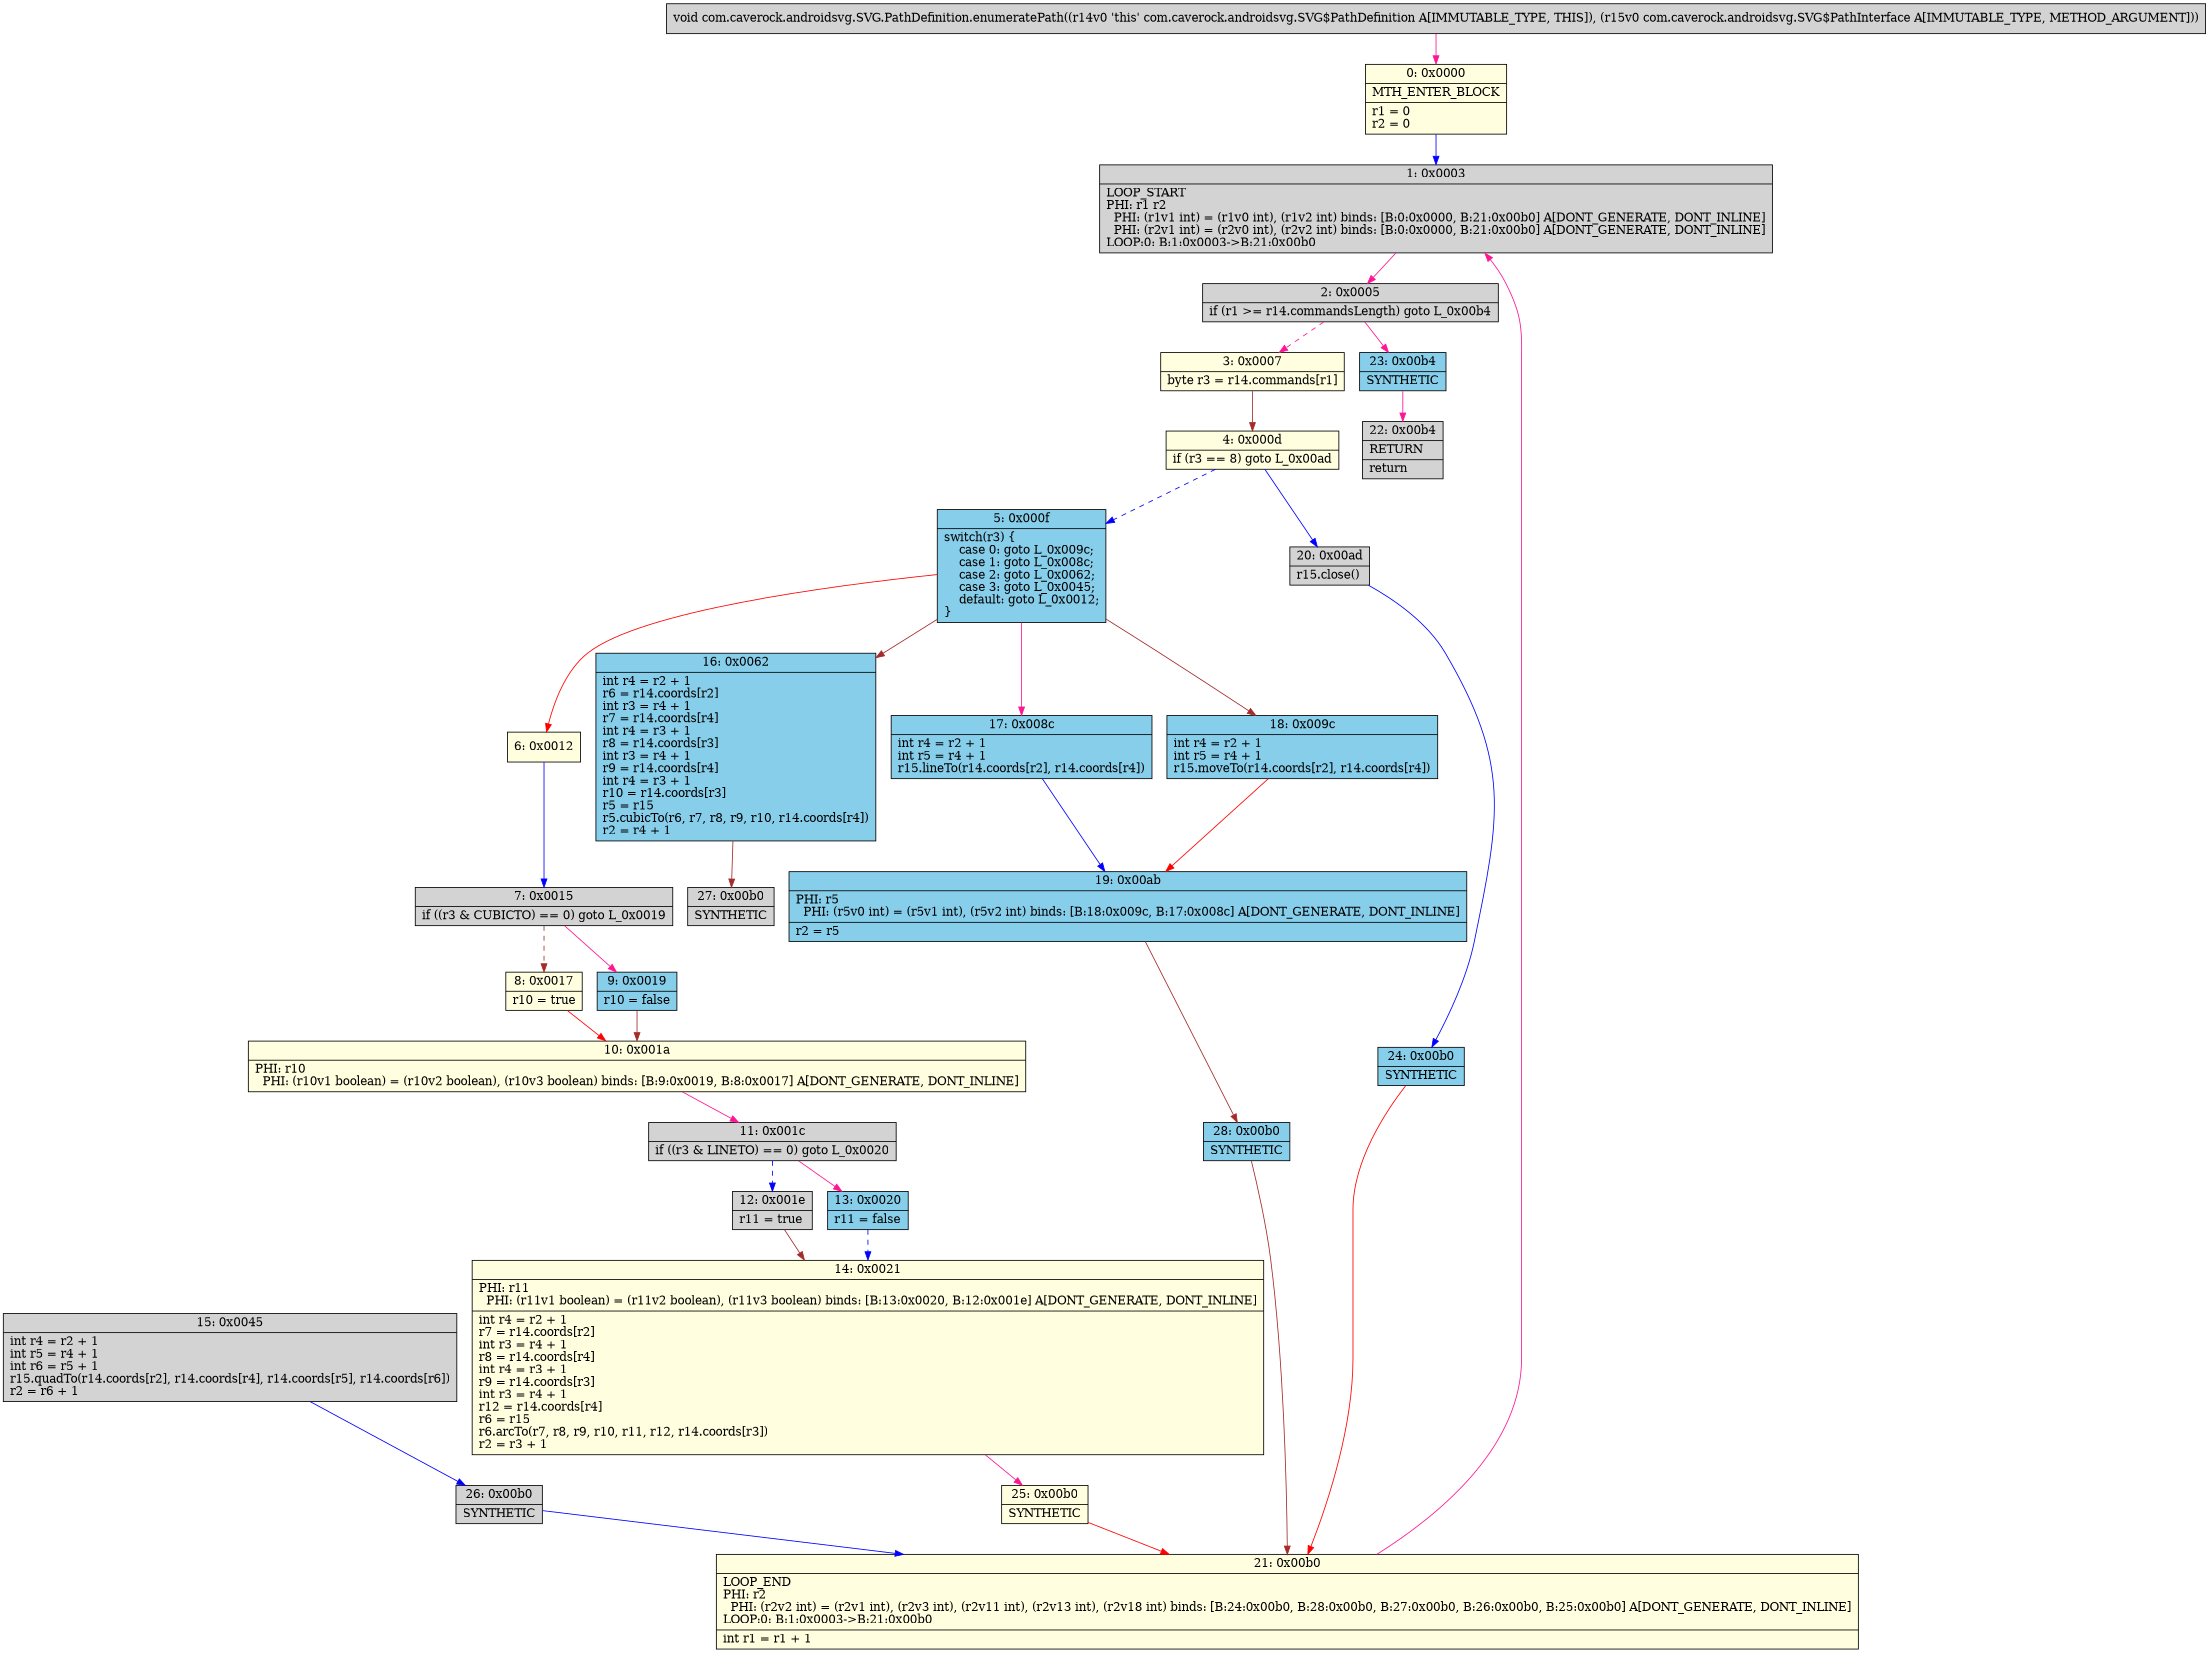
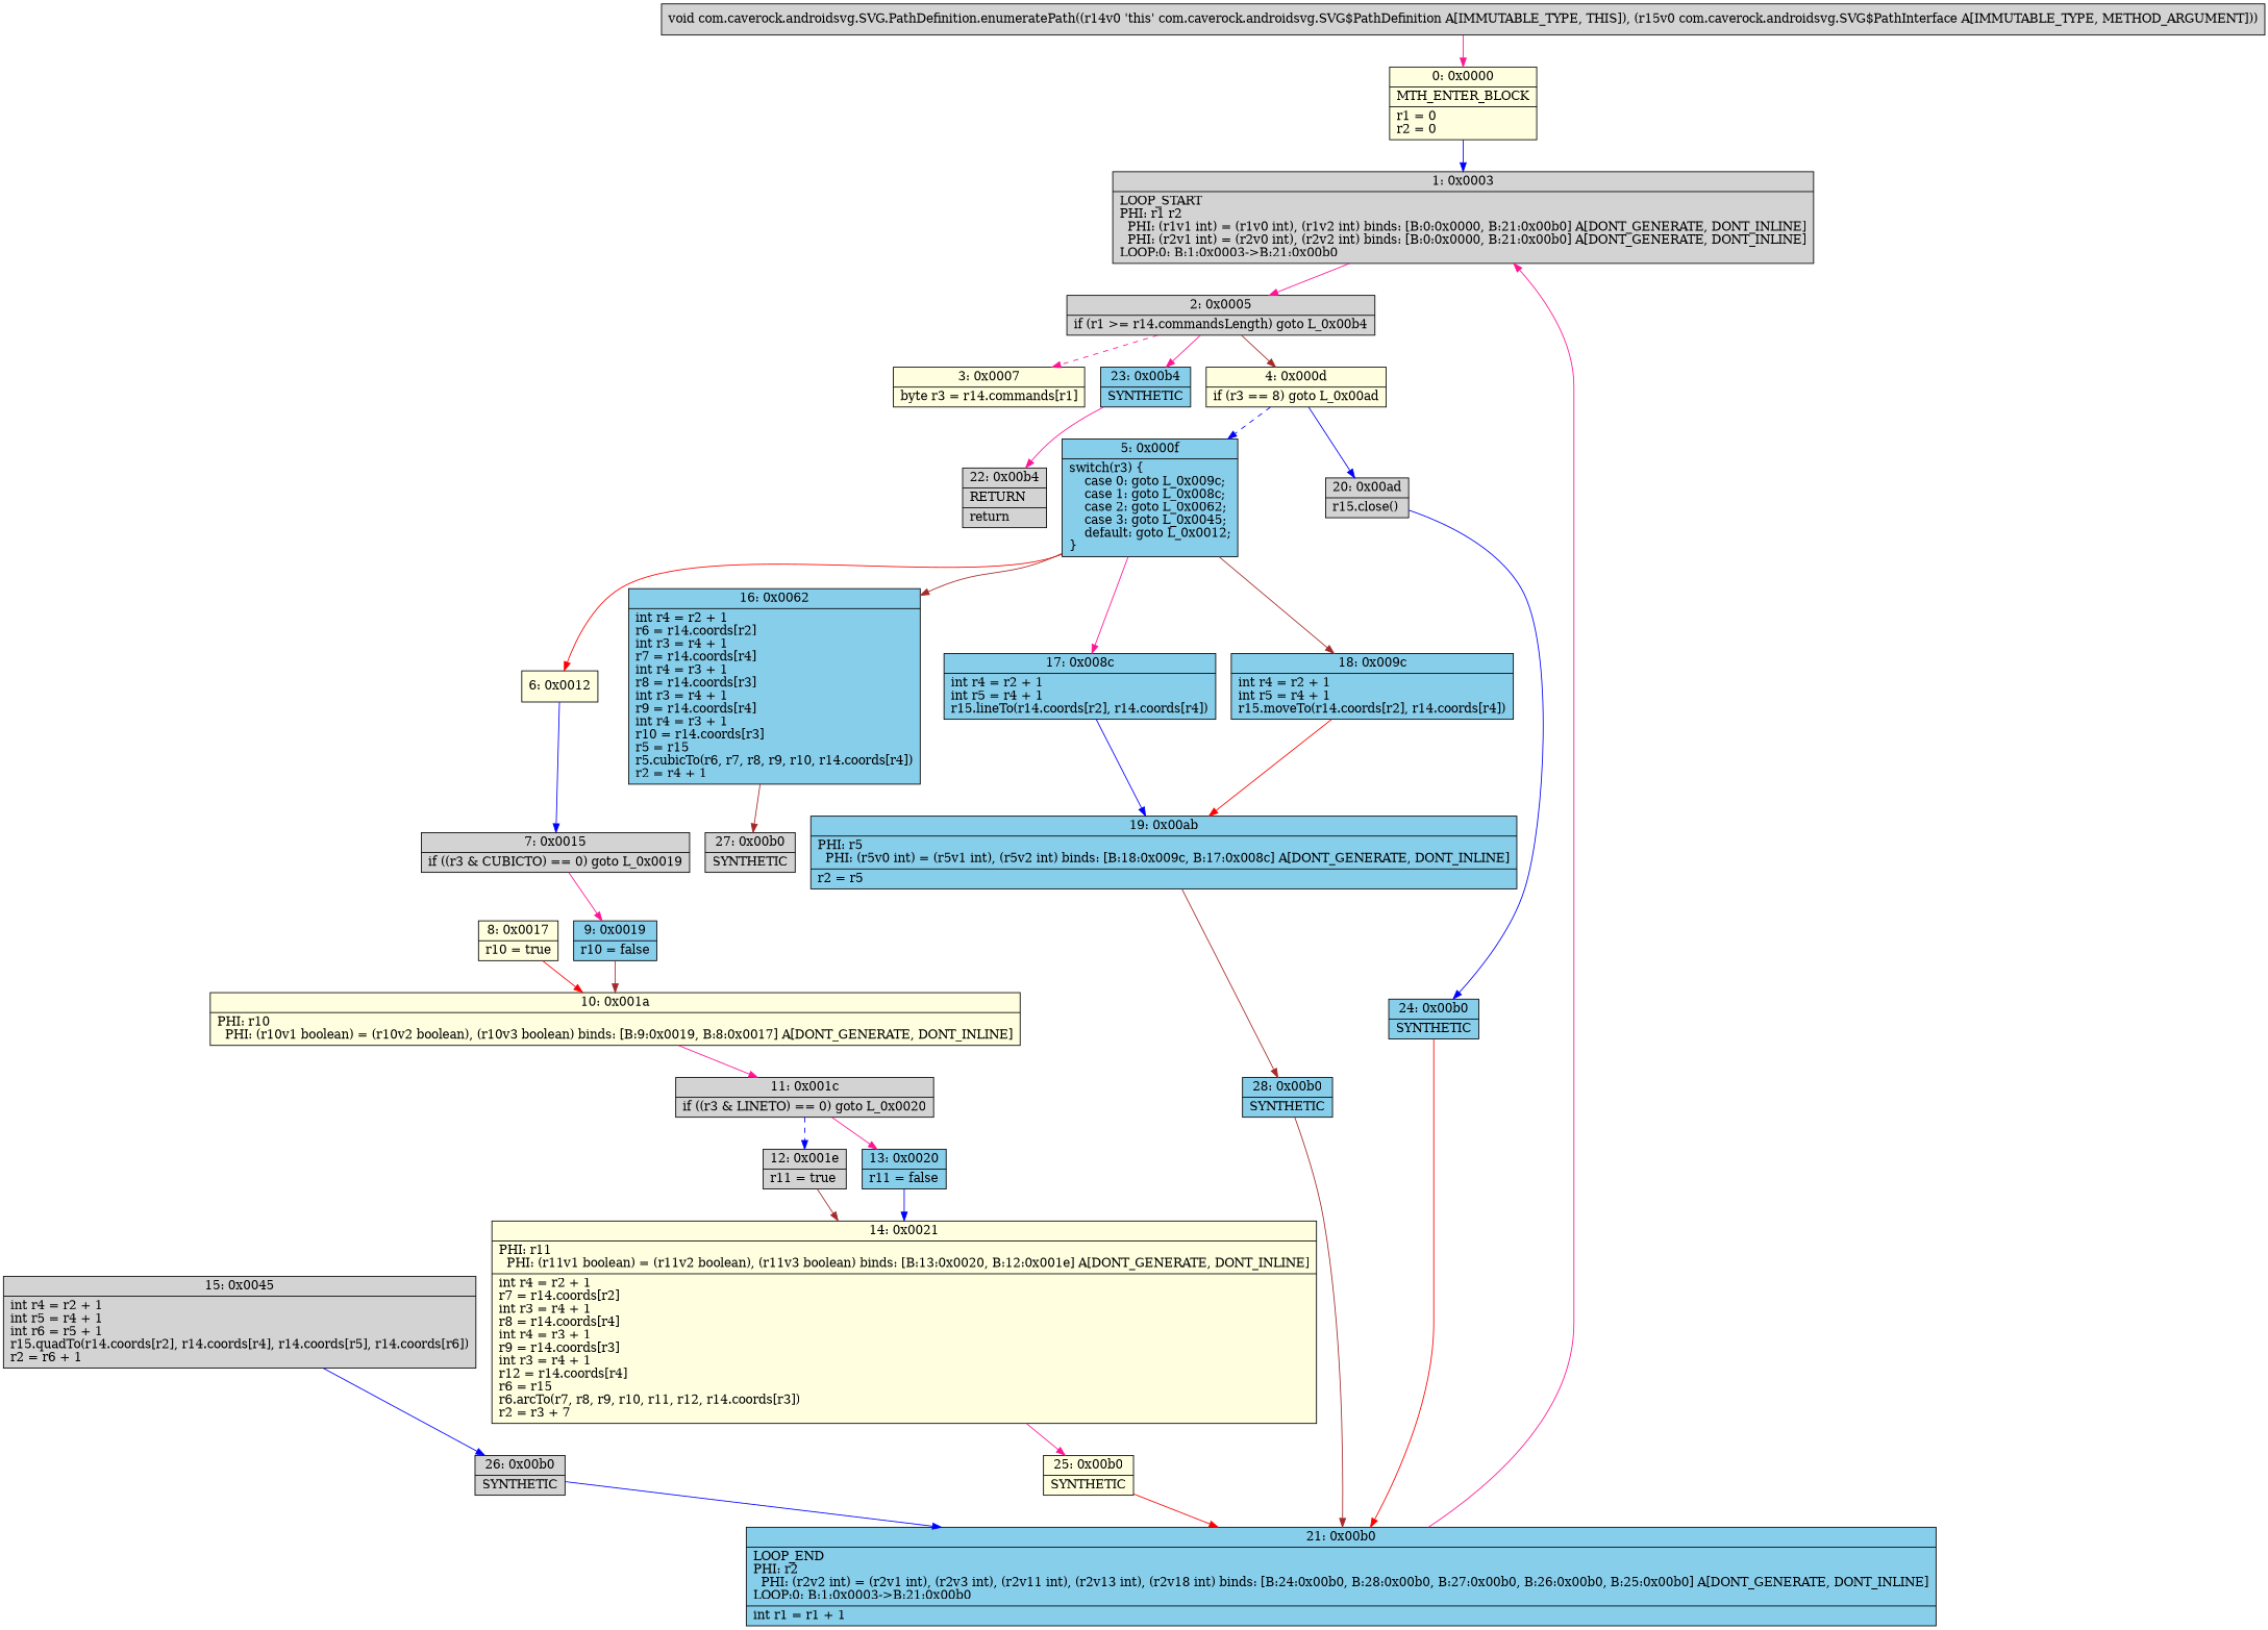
  digraph {
    fontname="DejaVu Serif"
    node [fillcolor=lightgrey fontname="DejaVu Serif" shape=record style=filled]
    edge [color=deeppink fontname="DejaVu Serif"]
    n1 [fillcolor=lightyellow label="{0\:\ 0x0000|MTH_ENTER_BLOCK\l|r1 = 0\lr2 = 0\l}"]
    n2 [label="{1\:\ 0x0003|LOOP_START\lPHI: r1 r2 \l  PHI: (r1v1 int) = (r1v0 int), (r1v2 int) binds: [B:0:0x0000, B:21:0x00b0] A[DONT_GENERATE, DONT_INLINE]\l  PHI: (r2v1 int) = (r2v0 int), (r2v2 int) binds: [B:0:0x0000, B:21:0x00b0] A[DONT_GENERATE, DONT_INLINE]\lLOOP:0: B:1:0x0003\-\>B:21:0x00b0\l}"]
    n3 [label="{2\:\ 0x0005|if (r1 \>= r14.commandsLength) goto L_0x00b4\l}"]
    n4 [fillcolor=lightyellow label="{3\:\ 0x0007|byte r3 = r14.commands[r1]\l}"]
    n5 [fillcolor=skyblue label="{23\:\ 0x00b4|SYNTHETIC\l}"]
    n6 [fillcolor=lightyellow label="{4\:\ 0x000d|if (r3 == 8) goto L_0x00ad\l}"]
    n7 [label="{22\:\ 0x00b4|RETURN\l|return\l}"]
    n8 [fillcolor=skyblue label="{5\:\ 0x000f|switch(r3) \{\l    case 0: goto L_0x009c;\l    case 1: goto L_0x008c;\l    case 2: goto L_0x0062;\l    case 3: goto L_0x0045;\l    default: goto L_0x0012;\l\}\l}"]
    n9 [label="{20\:\ 0x00ad|r15.close()\l}"]
    n10 [fillcolor=lightyellow label="{6\:\ 0x0012}"]
    n11 [fillcolor=skyblue label="{16\:\ 0x0062|int r4 = r2 + 1\lr6 = r14.coords[r2]\lint r3 = r4 + 1\lr7 = r14.coords[r4]\lint r4 = r3 + 1\lr8 = r14.coords[r3]\lint r3 = r4 + 1\lr9 = r14.coords[r4]\lint r4 = r3 + 1\lr10 = r14.coords[r3]\lr5 = r15\lr5.cubicTo(r6, r7, r8, r9, r10, r14.coords[r4])\lr2 = r4 + 1\l}"]
    n12 [fillcolor=skyblue label="{17\:\ 0x008c|int r4 = r2 + 1\lint r5 = r4 + 1\lr15.lineTo(r14.coords[r2], r14.coords[r4])\l}"]
    n13 [fillcolor=skyblue label="{18\:\ 0x009c|int r4 = r2 + 1\lint r5 = r4 + 1\lr15.moveTo(r14.coords[r2], r14.coords[r4])\l}"]
    n14 [fillcolor=skyblue label="{24\:\ 0x00b0|SYNTHETIC\l}"]
    n15 [label="{7\:\ 0x0015|if ((r3 & CUBICTO) == 0) goto L_0x0019\l}"]
    n16 [label="{15\:\ 0x0045|int r4 = r2 + 1\lint r5 = r4 + 1\lint r6 = r5 + 1\lr15.quadTo(r14.coords[r2], r14.coords[r4], r14.coords[r5], r14.coords[r6])\lr2 = r6 + 1\l}"]
    n17 [label="{26\:\ 0x00b0|SYNTHETIC\l}"]
    n18 [label="{27\:\ 0x00b0|SYNTHETIC\l}"]
    n19 [fillcolor=skyblue label="{19\:\ 0x00ab|PHI: r5 \l  PHI: (r5v0 int) = (r5v1 int), (r5v2 int) binds: [B:18:0x009c, B:17:0x008c] A[DONT_GENERATE, DONT_INLINE]\l|r2 = r5\l}"]
    n20 [fillcolor=lightyellow label="{8\:\ 0x0017|r10 = true\l}"]
    n21 [fillcolor=skyblue label="{9\:\ 0x0019|r10 = false\l}"]
    n22 [fillcolor=lightyellow label="{10\:\ 0x001a|PHI: r10 \l  PHI: (r10v1 boolean) = (r10v2 boolean), (r10v3 boolean) binds: [B:9:0x0019, B:8:0x0017] A[DONT_GENERATE, DONT_INLINE]\l}"]
    n23 [label="{11\:\ 0x001c|if ((r3 & LINETO) == 0) goto L_0x0020\l}"]
    n24 [label="{12\:\ 0x001e|r11 = true\l}"]
    n25 [fillcolor=skyblue label="{13\:\ 0x0020|r11 = false\l}"]
-   n26 [fillcolor=lightyellow label="{14\:\ 0x0021|PHI: r11 \l  PHI: (r11v1 boolean) = (r11v2 boolean), (r11v3 boolean) binds: [B:13:0x0020, B:12:0x001e] A[DONT_GENERATE, DONT_INLINE]\l|int r4 = r2 + 1\lr7 = r14.coords[r2]\lint r3 = r4 + 1\lr8 = r14.coords[r4]\lint r4 = r3 + 1\lr9 = r14.coords[r3]\lint r3 = r4 + 1\lr12 = r14.coords[r4]\lr6 = r15\lr6.arcTo(r7, r8, r9, r10, r11, r12, r14.coords[r3])\lr2 = r3 + 1\l}"]
+   n26 [fillcolor=lightyellow label="{14\:\ 0x0021|PHI: r11 \l  PHI: (r11v1 boolean) = (r11v2 boolean), (r11v3 boolean) binds: [B:13:0x0020, B:12:0x001e] A[DONT_GENERATE, DONT_INLINE]\l|int r4 = r2 + 1\lr7 = r14.coords[r2]\lint r3 = r4 + 1\lr8 = r14.coords[r4]\lint r4 = r3 + 1\lr9 = r14.coords[r3]\lint r3 = r4 + 1\lr12 = r14.coords[r4]\lr6 = r15\lr6.arcTo(r7, r8, r9, r10, r11, r12, r14.coords[r3])\lr2 = r3 + 7\l}"]
    n27 [fillcolor=lightyellow label="{25\:\ 0x00b0|SYNTHETIC\l}"]
-   n28 [fillcolor=lightyellow label="{21\:\ 0x00b0|LOOP_END\lPHI: r2 \l  PHI: (r2v2 int) = (r2v1 int), (r2v3 int), (r2v11 int), (r2v13 int), (r2v18 int) binds: [B:24:0x00b0, B:28:0x00b0, B:27:0x00b0, B:26:0x00b0, B:25:0x00b0] A[DONT_GENERATE, DONT_INLINE]\lLOOP:0: B:1:0x0003\-\>B:21:0x00b0\l|int r1 = r1 + 1\l}"]
+   n28 [fillcolor=skyblue label="{21\:\ 0x00b0|LOOP_END\lPHI: r2 \l  PHI: (r2v2 int) = (r2v1 int), (r2v3 int), (r2v11 int), (r2v13 int), (r2v18 int) binds: [B:24:0x00b0, B:28:0x00b0, B:27:0x00b0, B:26:0x00b0, B:25:0x00b0] A[DONT_GENERATE, DONT_INLINE]\lLOOP:0: B:1:0x0003\-\>B:21:0x00b0\l|int r1 = r1 + 1\l}"]
    n29 [fillcolor=skyblue label="{28\:\ 0x00b0|SYNTHETIC\l}"]
    n30 [label="{void com.caverock.androidsvg.SVG.PathDefinition.enumeratePath((r14v0 'this' com.caverock.androidsvg.SVG$PathDefinition A[IMMUTABLE_TYPE, THIS]), (r15v0 com.caverock.androidsvg.SVG$PathInterface A[IMMUTABLE_TYPE, METHOD_ARGUMENT])) }"]
    n1 -> n2 [color=blue]
    n2 -> n3
    n3 -> n4 [style=dashed]
    n3 -> n5
-   n4 -> n6 [color=brown]
+   n3 -> n6 [color=brown]
    n5 -> n7
    n6 -> n8 [color=blue style=dashed]
    n6 -> n9 [color=blue]
    n8 -> n10 [color=red]
    n8 -> n11 [color=brown]
    n8 -> n12
    n8 -> n13 [color=brown]
    n9 -> n14 [color=blue]
    n10 -> n15 [color=blue]
    n11 -> n18 [color=brown]
    n12 -> n19 [color=blue]
    n13 -> n19 [color=red]
    n14 -> n28 [color=red]
-   n15 -> n20 [color=brown style=dashed]
    n15 -> n21
    n16 -> n17 [color=blue]
    n17 -> n28 [color=blue]
    n19 -> n29 [color=brown]
    n20 -> n22 [color=red]
    n21 -> n22 [color=brown]
    n22 -> n23
    n23 -> n24 [color=blue style=dashed]
    n23 -> n25
    n24 -> n26 [color=brown]
-   n25 -> n26 [color=blue style=dashed]
+   n25 -> n26 [color=blue]
    n26 -> n27
    n27 -> n28 [color=red]
    n28 -> n2
    n29 -> n28 [color=brown]
    n30 -> n1
  }
